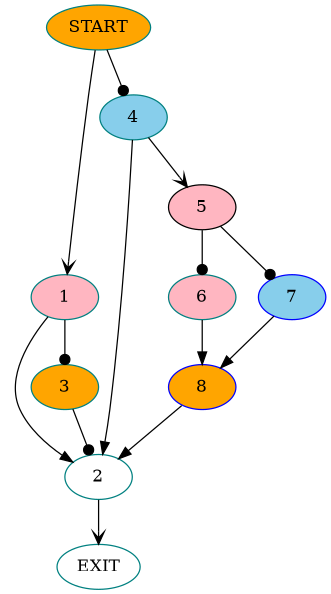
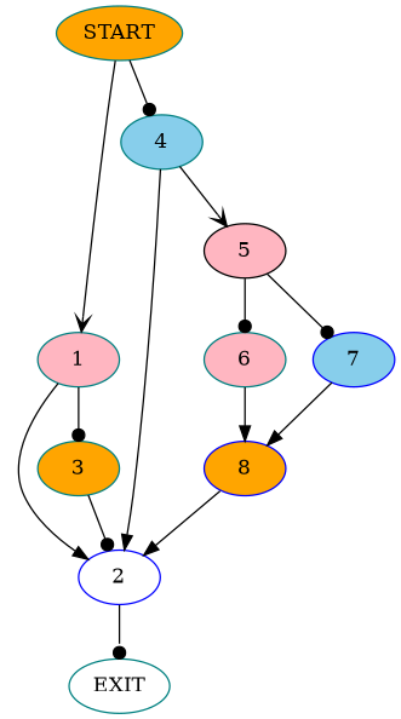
  digraph {
    node [color=teal fillcolor=orange style=filled]
    edge [arrowhead=dot]
    n1 [label=START]
    1 [fillcolor=lightpink]
    4 [fillcolor=skyblue]
-   2 [fillcolor=white]
+   2 [color=blue fillcolor=white]
    3
    n6 [fillcolor=white label=EXIT]
    5 [color=black fillcolor=lightpink]
    6 [fillcolor=lightpink]
    7 [color=blue fillcolor=skyblue]
    8 [color=blue]
    n1 -> 1 [arrowhead=vee]
    n1 -> 4
    1 -> 2 [arrowhead=normal]
    1 -> 3
    4 -> 2 [arrowhead=normal]
    4 -> 5 [arrowhead=vee]
-   2 -> n6 [arrowhead=vee]
+   2 -> n6
    3 -> 2
    5 -> 6
    5 -> 7
    6 -> 8 [arrowhead=normal]
    7 -> 8 [arrowhead=normal]
    8 -> 2 [arrowhead=normal]
  }
